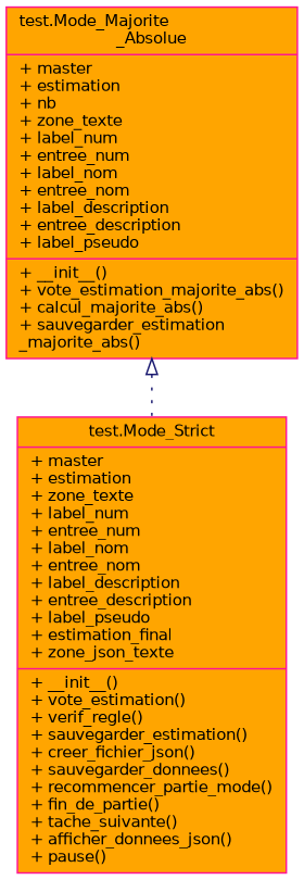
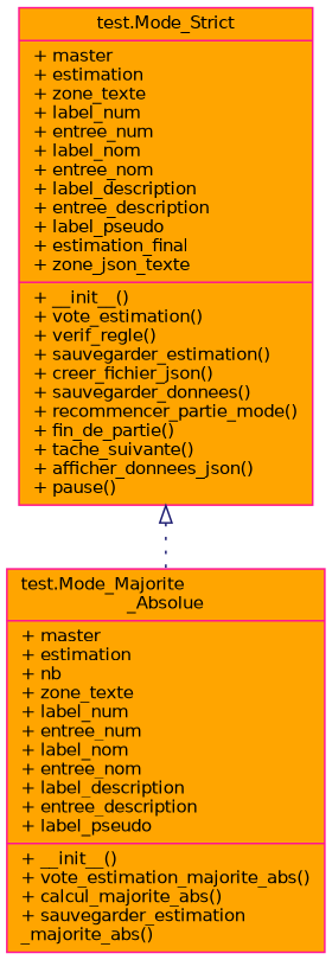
  digraph {
    node [color=deeppink fillcolor=orange fontname=Helvetica fontsize=10 shape=record style=filled]
    n1 [fontcolor=black height=0.2 label="{test.Mode_Majorite\l_Absolue\n|+ master\l+ estimation\l+ nb\l+ zone_texte\l+ label_num\l+ entree_num\l+ label_nom\l+ entree_nom\l+ label_description\l+ entree_description\l+ label_pseudo\l|+ __init__()\l+ vote_estimation_majorite_abs()\l+ calcul_majorite_abs()\l+ sauvegarder_estimation\l_majorite_abs()\l}" width=0.4]
    n2 [height=0.2 label="{test.Mode_Strict\n|+ master\l+ estimation\l+ zone_texte\l+ label_num\l+ entree_num\l+ label_nom\l+ entree_nom\l+ label_description\l+ entree_description\l+ label_pseudo\l+ estimation_final\l+ zone_json_texte\l|+ __init__()\l+ vote_estimation()\l+ verif_regle()\l+ sauvegarder_estimation()\l+ creer_fichier_json()\l+ sauvegarder_donnees()\l+ recommencer_partie_mode()\l+ fin_de_partie()\l+ tache_suivante()\l+ afficher_donnees_json()\l+ pause()\l}" width=0.4]
-   n1 -> n2 [arrowtail=onormal color=midnightblue dir=back fontname=Helvetica fontsize=10 labelfontname=Helvetica labelfontsize=10 style=dotted]
+   n2 -> n1 [arrowtail=onormal color=midnightblue dir=back fontname=Helvetica fontsize=10 labelfontname=Helvetica labelfontsize=10 style=dotted]
  }
